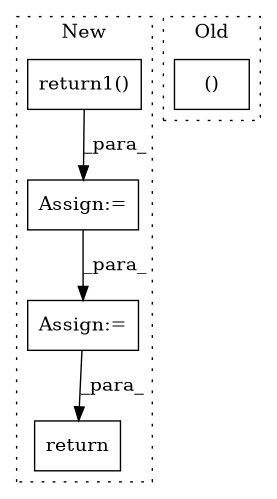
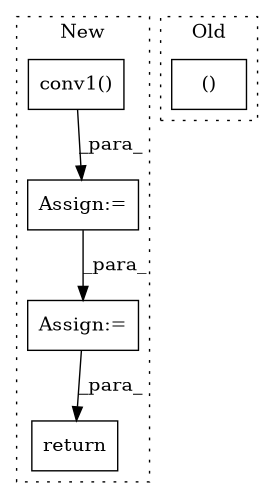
  digraph {
    node [a=68 l=3 shape=box]
-   n1 [a=75 l="11,1" label="return1()" s="1782,1810"]
+   n1 [a=75 l="11,1" label="conv1()" s="1782,1810"]
    n2 [label="Assign:=" s=2026]
    n3 [label="Assign:=" s=1953]
    n4 [a=93 l=7 label=return s=2094]
    n5 [a=54 l=10 label="()" s=1009]
    subgraph cluster_1 {
      label=New
      style=dotted
      n1
      n2
      n3
      n4
    }
    subgraph cluster_2 {
      label=Old
      style=dotted
      n5
    }
    n1 -> n3 [label=_para_]
    n2 -> n4 [label=_para_]
    n3 -> n2 [label=_para_]
  }
